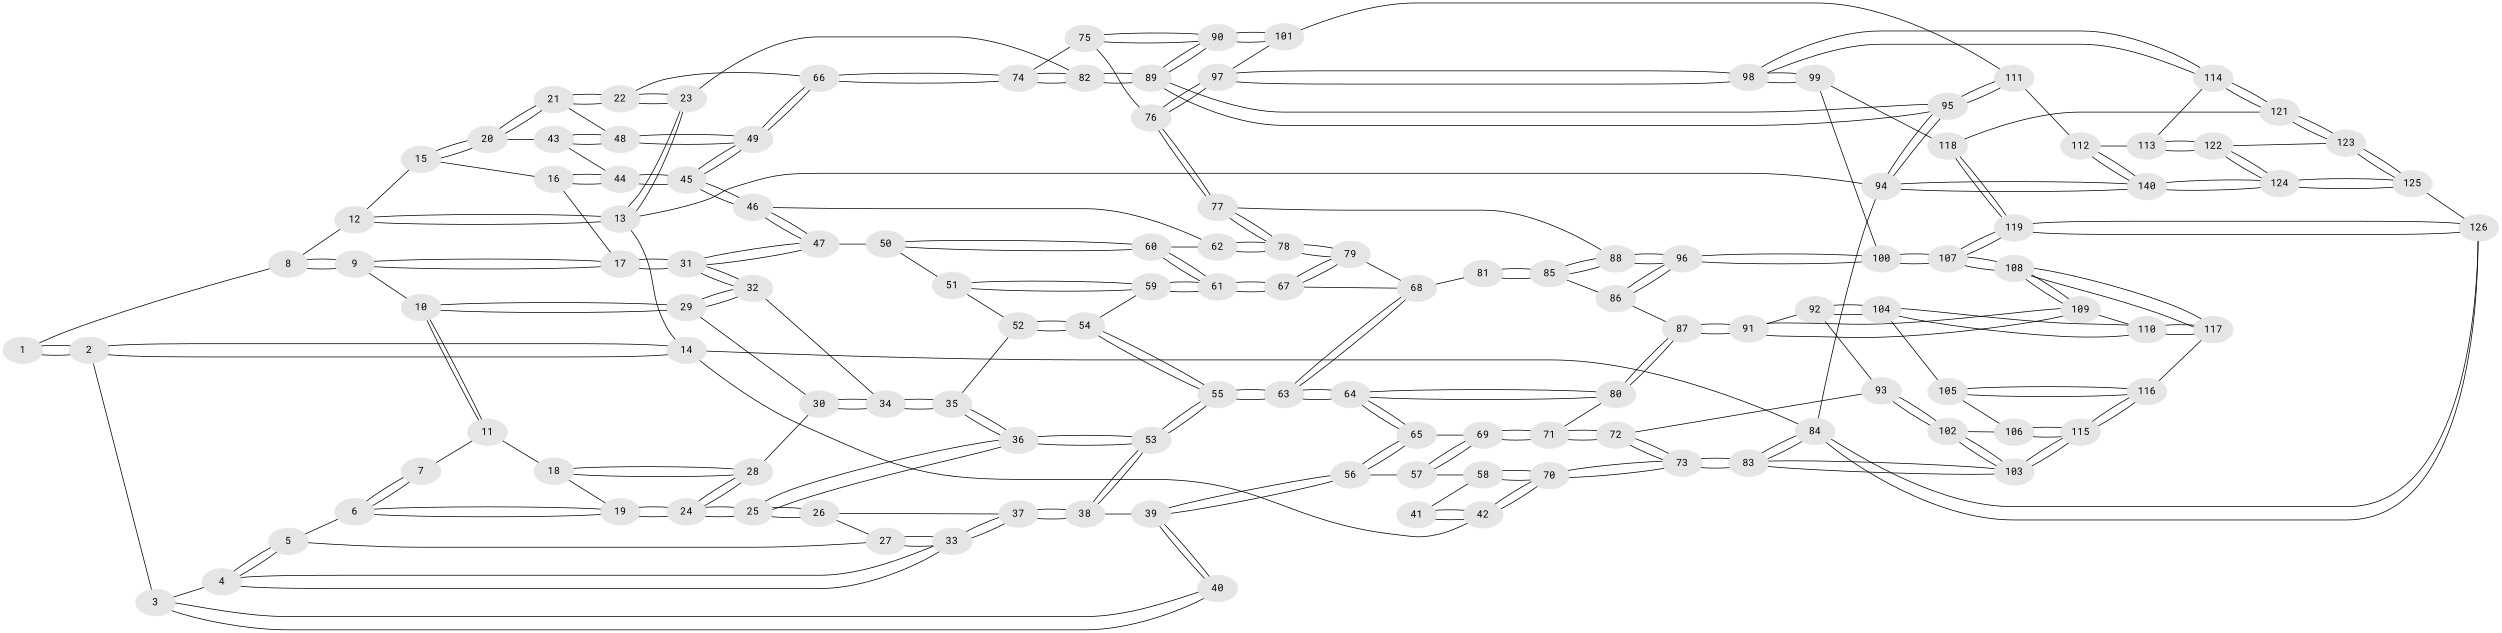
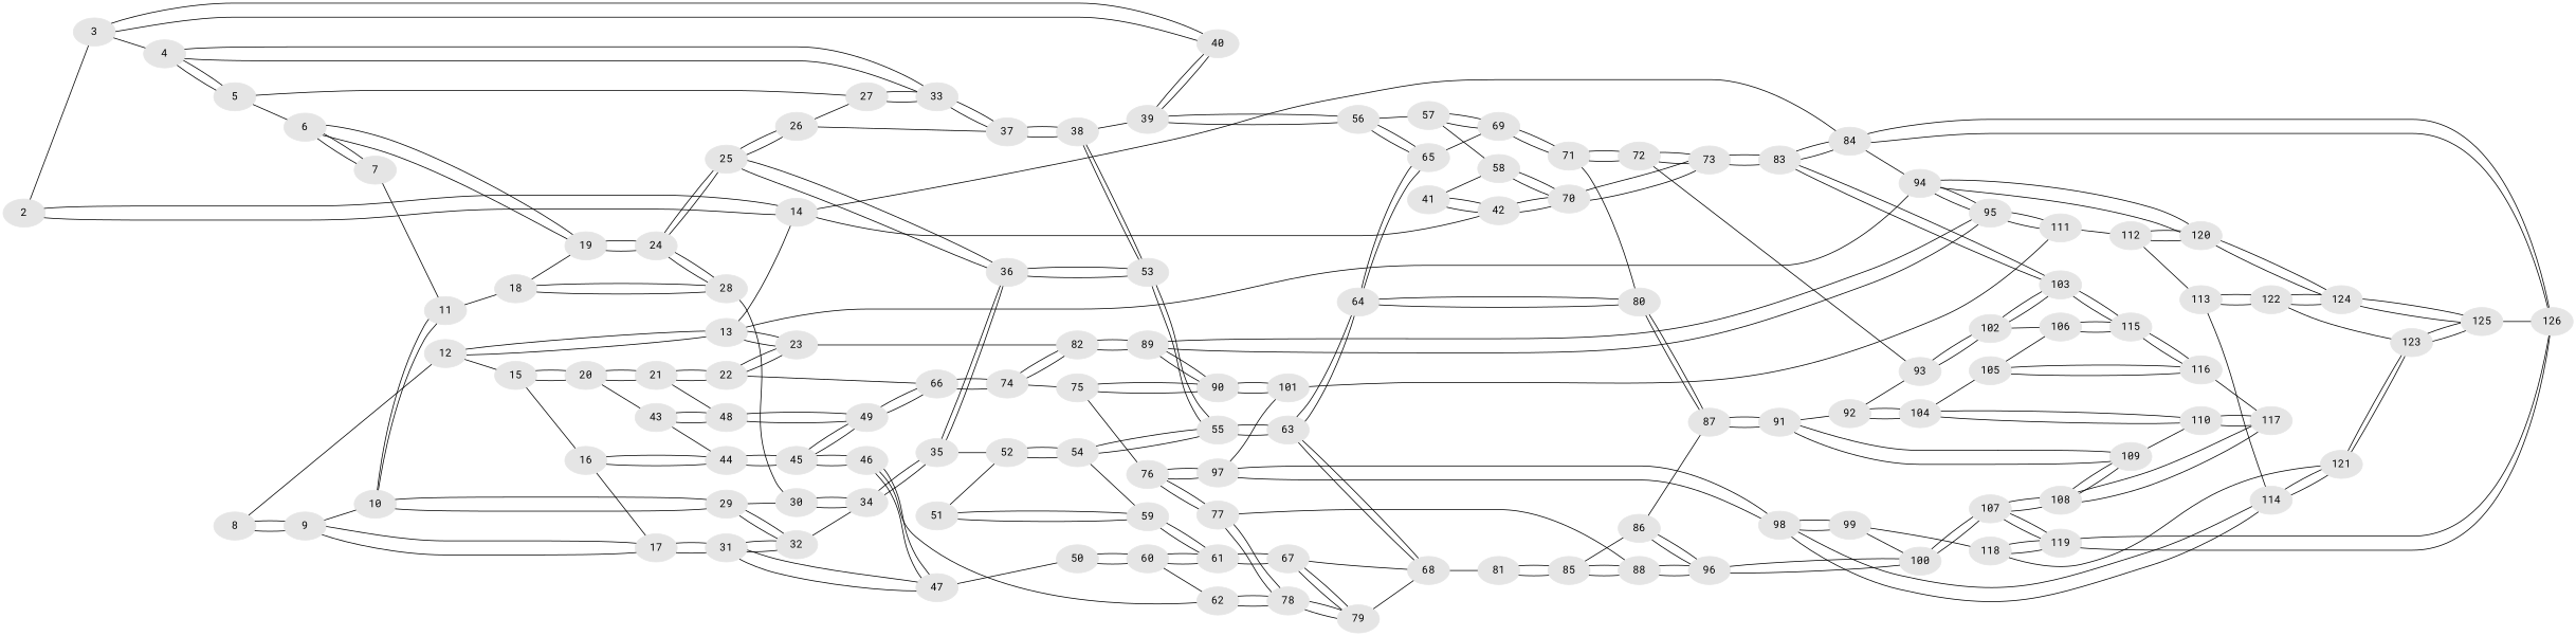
  graph {
    fontname="Roboto Mono"
    rankdir=LR
    node [color=gray90 fontname="Roboto Mono" style=filled]
    edge [fontname="Roboto Mono"]
-   1
    2
    8
    3
    14
    9
    12
    4
    40
    42
    84
    5
    33
    6
    27
    37
    7
    19
    11
    24
    18
    10
    17
    13
    15
    29
    31
    30
    32
    28
    23
    94
    16
    20
    82
    95
-   120 [label=140]
+   120
    70
    126
    44
    21
    43
    45
    47
    25
    22
    48
    66
    49
    74
    89
    26
    36
    53
    38
    34
    35
    50
    52
    54
    55
    39
    56
    57
    65
    41
    58
    73
    46
    62
    78
    51
    60
    59
    61
    63
    64
    68
    69
    71
    67
    79
    80
    81
    87
    75
    85
    72
    83
    93
    102
    103
    76
    90
    77
    97
    101
    88
    98
    96
    91
    86
    115
    100
    92
    109
    111
    104
    110
    105
    106
    124
    112
    107
    99
    114
    118
    121
    119
    108
    116
    117
    113
    122
    123
    125
-   1 -- 2
-   1 -- 2
-   1 -- 8
    2 -- 3
    2 -- 14
    2 -- 14
    8 -- 9
    8 -- 9
    8 -- 12
    3 -- 4
    3 -- 40
    3 -- 40
    14 -- 42
    14 -- 84
    9 -- 10
    9 -- 17
    9 -- 17
    12 -- 13
    12 -- 13
    12 -- 15
    4 -- 5
    4 -- 5
    4 -- 33
    4 -- 33
    42 -- 70
    42 -- 70
    84 -- 94
    84 -- 126
    84 -- 126
    5 -- 6
    5 -- 27
    33 -- 37
    33 -- 37
    6 -- 7
    6 -- 7
    6 -- 19
    6 -- 19
    27 -- 33
    27 -- 33
    37 -- 38
    37 -- 38
    7 -- 11
    19 -- 24
    19 -- 24
    11 -- 18
    24 -- 28
    24 -- 28
    24 -- 25
    24 -- 25
    18 -- 19
    18 -- 28
    18 -- 28
    10 -- 11
    10 -- 11
    10 -- 29
    10 -- 29
    17 -- 31
    17 -- 31
    13 -- 14
    13 -- 23
    13 -- 23
    13 -- 94
    15 -- 16
    15 -- 20
    15 -- 20
    29 -- 30
    29 -- 32
    29 -- 32
    31 -- 32
    31 -- 32
    31 -- 47
    31 -- 47
    30 -- 34
    30 -- 34
    32 -- 34
    28 -- 30
    23 -- 82
    94 -- 95
    94 -- 95
    94 -- 120
    94 -- 120
    16 -- 17
    16 -- 44
    16 -- 44
    20 -- 21
    20 -- 21
    20 -- 43
    82 -- 89
    82 -- 89
    95 -- 111
    95 -- 111
    120 -- 124
    120 -- 124
    70 -- 73
    70 -- 73
    44 -- 45
    44 -- 45
    21 -- 22
    21 -- 22
    21 -- 48
    43 -- 44
    43 -- 48
    43 -- 48
    45 -- 49
    45 -- 49
    45 -- 46
    45 -- 46
    47 -- 50
    25 -- 26
    25 -- 26
    25 -- 36
    25 -- 36
    22 -- 23
    22 -- 23
    22 -- 66
    48 -- 49
    48 -- 49
    66 -- 74
    66 -- 74
    49 -- 66
    49 -- 66
    74 -- 82
    74 -- 82
    74 -- 75
    89 -- 95
    89 -- 95
    89 -- 90
    89 -- 90
    26 -- 27
    26 -- 37
    36 -- 53
    36 -- 53
    53 -- 55
    53 -- 55
    38 -- 53
    38 -- 53
    38 -- 39
    34 -- 35
    34 -- 35
    35 -- 36
    35 -- 36
    35 -- 52
-   50 -- 51
    50 -- 60
    50 -- 60
    52 -- 54
    52 -- 54
    54 -- 55
    54 -- 55
    54 -- 59
    55 -- 63
    55 -- 63
    39 -- 40
    39 -- 40
    39 -- 56
    39 -- 56
    56 -- 57
    56 -- 65
    56 -- 65
    57 -- 58
    57 -- 69
    57 -- 69
    65 -- 69
    41 -- 42
    41 -- 42
    41 -- 58
    58 -- 70
    58 -- 70
    73 -- 83
    73 -- 83
    46 -- 47
    46 -- 47
    46 -- 62
    62 -- 78
    62 -- 78
    78 -- 79
    78 -- 79
    51 -- 52
    51 -- 59
    51 -- 59
    60 -- 62
    60 -- 61
    60 -- 61
    59 -- 61
    59 -- 61
    61 -- 67
    61 -- 67
    63 -- 64
    63 -- 64
    63 -- 68
    63 -- 68
    64 -- 65
    64 -- 65
    64 -- 80
    64 -- 80
    68 -- 81
    69 -- 71
    69 -- 71
    71 -- 80
    71 -- 72
    71 -- 72
    67 -- 68
    67 -- 79
    67 -- 79
    79 -- 68
    80 -- 87
    80 -- 87
    81 -- 85
    81 -- 85
    87 -- 91
    87 -- 91
    75 -- 76
    75 -- 90
    75 -- 90
    85 -- 88
    85 -- 88
    85 -- 86
    72 -- 73
    72 -- 73
    72 -- 93
    83 -- 84
    83 -- 84
    83 -- 103
    83 -- 103
    93 -- 102
    93 -- 102
    102 -- 103
    102 -- 103
    102 -- 106
    103 -- 115
    103 -- 115
    76 -- 77
    76 -- 77
    76 -- 97
    76 -- 97
    90 -- 101
    90 -- 101
    77 -- 78
    77 -- 78
    77 -- 88
    97 -- 101
    97 -- 98
    97 -- 98
    101 -- 111
    88 -- 96
    88 -- 96
    98 -- 99
    98 -- 99
    98 -- 114
    98 -- 114
    96 -- 100
    96 -- 100
    91 -- 92
    91 -- 109
    91 -- 109
    86 -- 87
    86 -- 96
    86 -- 96
    115 -- 116
    115 -- 116
    100 -- 107
    100 -- 107
    92 -- 93
    92 -- 104
    92 -- 104
    109 -- 110
    111 -- 112
    104 -- 110
    104 -- 110
    104 -- 105
    110 -- 117
    110 -- 117
    105 -- 106
    105 -- 116
    105 -- 116
    106 -- 115
    106 -- 115
    124 -- 125
    124 -- 125
    112 -- 120
    112 -- 120
    112 -- 113
    107 -- 119
    107 -- 119
    107 -- 108
    107 -- 108
    99 -- 100
    99 -- 118
    114 -- 121
    114 -- 121
    118 -- 121
    118 -- 119
    118 -- 119
    121 -- 123
    121 -- 123
    119 -- 126
    119 -- 126
    108 -- 109
    108 -- 109
    108 -- 117
    108 -- 117
    116 -- 117
    113 -- 114
    113 -- 122
    113 -- 122
    122 -- 124
    122 -- 124
    122 -- 123
    123 -- 125
    123 -- 125
    125 -- 126
  }
